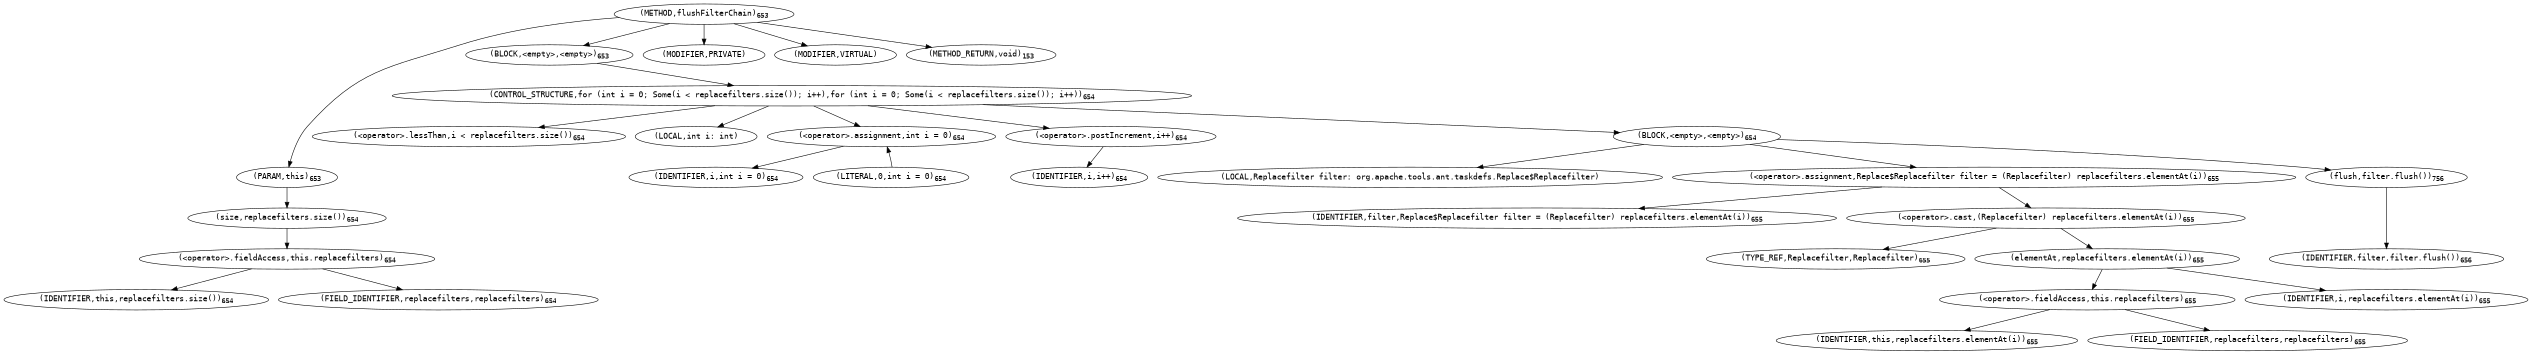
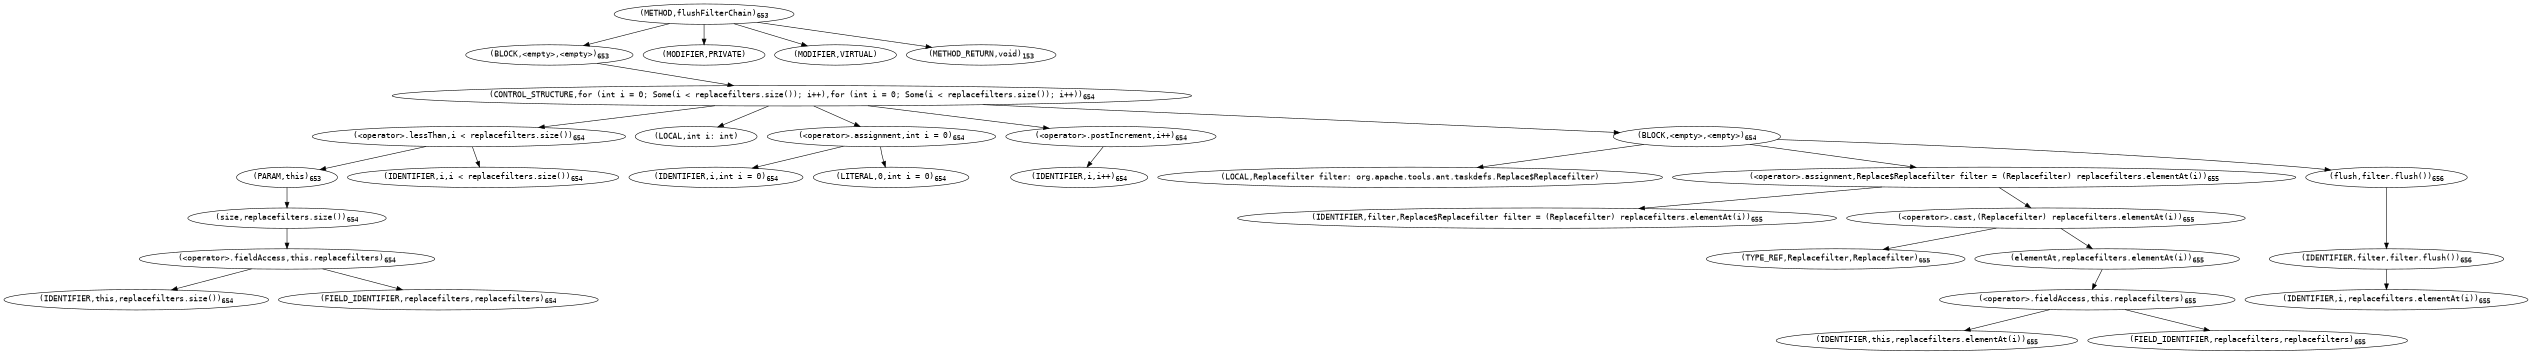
  digraph {
    fontname="DejaVu Sans Mono"
    node [fontname="DejaVu Sans Mono"]
    edge [fontname="DejaVu Sans Mono"]
    n1 [label=<(METHOD,flushFilterChain)<SUB>653</SUB>>]
    n2 [label=<(PARAM,this)<SUB>653</SUB>>]
    n3 [label=<(BLOCK,&lt;empty&gt;,&lt;empty&gt;)<SUB>653</SUB>>]
    n4 [label=<(MODIFIER,PRIVATE)>]
    n5 [label=<(MODIFIER,VIRTUAL)>]
    n6 [label=<(METHOD_RETURN,void)<SUB>153</SUB>>]
    n7 [label=<(size,replacefilters.size())<SUB>654</SUB>>]
    n8 [label=<(CONTROL_STRUCTURE,for (int i = 0; Some(i &lt; replacefilters.size()); i++),for (int i = 0; Some(i &lt; replacefilters.size()); i++))<SUB>654</SUB>>]
    n9 [label=<(LOCAL,int i: int)>]
    n10 [label=<(&lt;operator&gt;.assignment,int i = 0)<SUB>654</SUB>>]
    n11 [label=<(&lt;operator&gt;.lessThan,i &lt; replacefilters.size())<SUB>654</SUB>>]
    n12 [label=<(&lt;operator&gt;.postIncrement,i++)<SUB>654</SUB>>]
    n13 [label=<(BLOCK,&lt;empty&gt;,&lt;empty&gt;)<SUB>654</SUB>>]
    n14 [label=<(IDENTIFIER,i,int i = 0)<SUB>654</SUB>>]
    n15 [label=<(LITERAL,0,int i = 0)<SUB>654</SUB>>]
+   n16 [label=<(IDENTIFIER,i,i &lt; replacefilters.size())<SUB>654</SUB>>]
    n17 [label=<(IDENTIFIER,i,i++)<SUB>654</SUB>>]
    n18 [label=<(LOCAL,Replacefilter filter: org.apache.tools.ant.taskdefs.Replace$Replacefilter)>]
    n19 [label=<(&lt;operator&gt;.assignment,Replace$Replacefilter filter = (Replacefilter) replacefilters.elementAt(i))<SUB>655</SUB>>]
-   n20 [label=<(flush,filter.flush())<SUB>756</SUB>>]
+   n20 [label=<(flush,filter.flush())<SUB>656</SUB>>]
    n21 [label=<(&lt;operator&gt;.fieldAccess,this.replacefilters)<SUB>654</SUB>>]
    n22 [label=<(IDENTIFIER,this,replacefilters.size())<SUB>654</SUB>>]
    n23 [label=<(FIELD_IDENTIFIER,replacefilters,replacefilters)<SUB>654</SUB>>]
    n24 [label=<(IDENTIFIER,filter,Replace$Replacefilter filter = (Replacefilter) replacefilters.elementAt(i))<SUB>655</SUB>>]
    n25 [label=<(&lt;operator&gt;.cast,(Replacefilter) replacefilters.elementAt(i))<SUB>655</SUB>>]
    n26 [label=<(IDENTIFIER,filter,filter.flush())<SUB>656</SUB>>]
    n27 [label=<(TYPE_REF,Replacefilter,Replacefilter)<SUB>655</SUB>>]
    n28 [label=<(elementAt,replacefilters.elementAt(i))<SUB>655</SUB>>]
    n29 [label=<(&lt;operator&gt;.fieldAccess,this.replacefilters)<SUB>655</SUB>>]
    n30 [label=<(IDENTIFIER,i,replacefilters.elementAt(i))<SUB>655</SUB>>]
    n31 [label=<(IDENTIFIER,this,replacefilters.elementAt(i))<SUB>655</SUB>>]
    n32 [label=<(FIELD_IDENTIFIER,replacefilters,replacefilters)<SUB>655</SUB>>]
-   n1 -> n2
+   n11 -> n2
    n1 -> n3
    n1 -> n4
    n1 -> n5
    n1 -> n6
    n2 -> n7
    n3 -> n8
    n7 -> n21
    n8 -> n9
    n8 -> n10
    n8 -> n11
    n8 -> n12
    n8 -> n13
    n10 -> n14
-   n15 -> n10
+   n10 -> n15
+   n11 -> n16
    n12 -> n17
    n13 -> n18
    n13 -> n19
    n13 -> n20
    n19 -> n24
    n19 -> n25
    n20 -> n26
    n21 -> n22
    n21 -> n23
    n25 -> n27
    n25 -> n28
    n28 -> n29
-   n28 -> n30
+   n26 -> n30
    n29 -> n31
    n29 -> n32
  }
